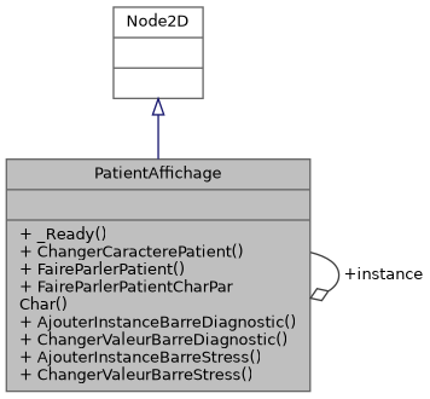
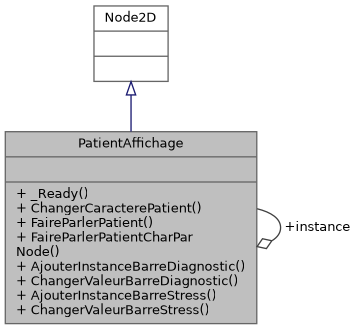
  digraph {
    node [color=gray40 fontname=Helvetica fontsize=10 shape=record style=filled]
    edge [fontname=Helvetica fontsize=10 labelfontname=Helvetica labelfontsize=10 style=solid]
-   n1 [fillcolor=grey75 fontcolor=black height=0.2 label="{PatientAffichage\n||+ _Ready()\l+ ChangerCaracterePatient()\l+ FaireParlerPatient()\l+ FaireParlerPatientCharPar\lChar()\l+ AjouterInstanceBarreDiagnostic()\l+ ChangerValeurBarreDiagnostic()\l+ AjouterInstanceBarreStress()\l+ ChangerValeurBarreStress()\l}" width=0.4]
+   n1 [fillcolor=grey75 fontcolor=black height=0.2 label="{PatientAffichage\n||+ _Ready()\l+ ChangerCaracterePatient()\l+ FaireParlerPatient()\l+ FaireParlerPatientCharPar\lNode()\l+ AjouterInstanceBarreDiagnostic()\l+ ChangerValeurBarreDiagnostic()\l+ AjouterInstanceBarreStress()\l+ ChangerValeurBarreStress()\l}" width=0.4]
    n2 [fillcolor=white height=0.2 label="{Node2D\n||}" width=0.4]
    n1 -> n1 [arrowhead=odiamond color=grey25 label=" +instance"]
    n2 -> n1 [arrowtail=onormal color=midnightblue dir=back]
  }
